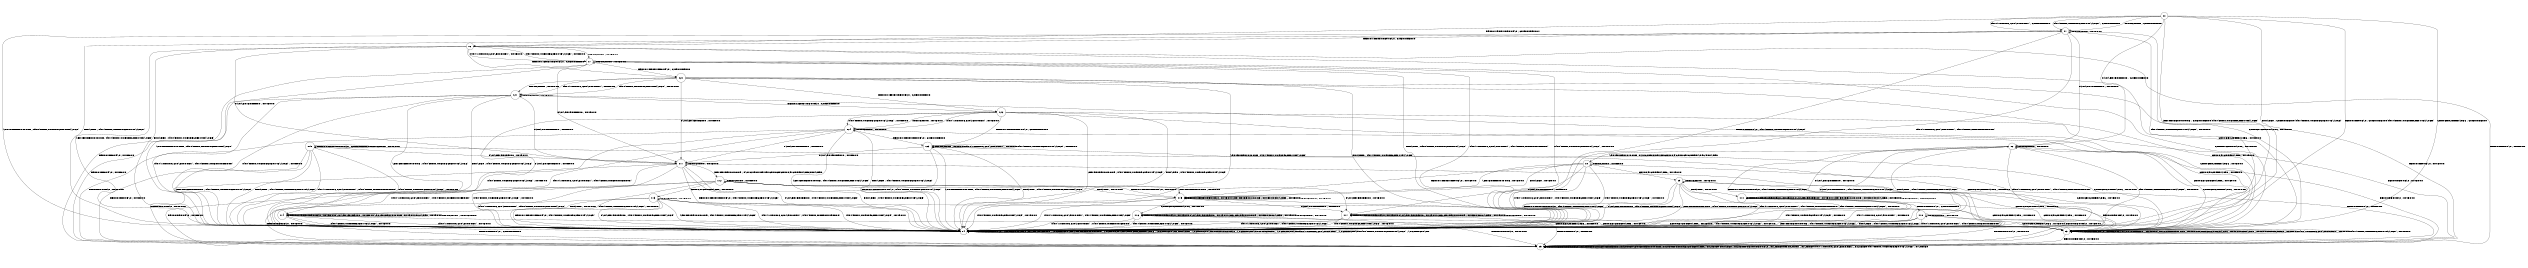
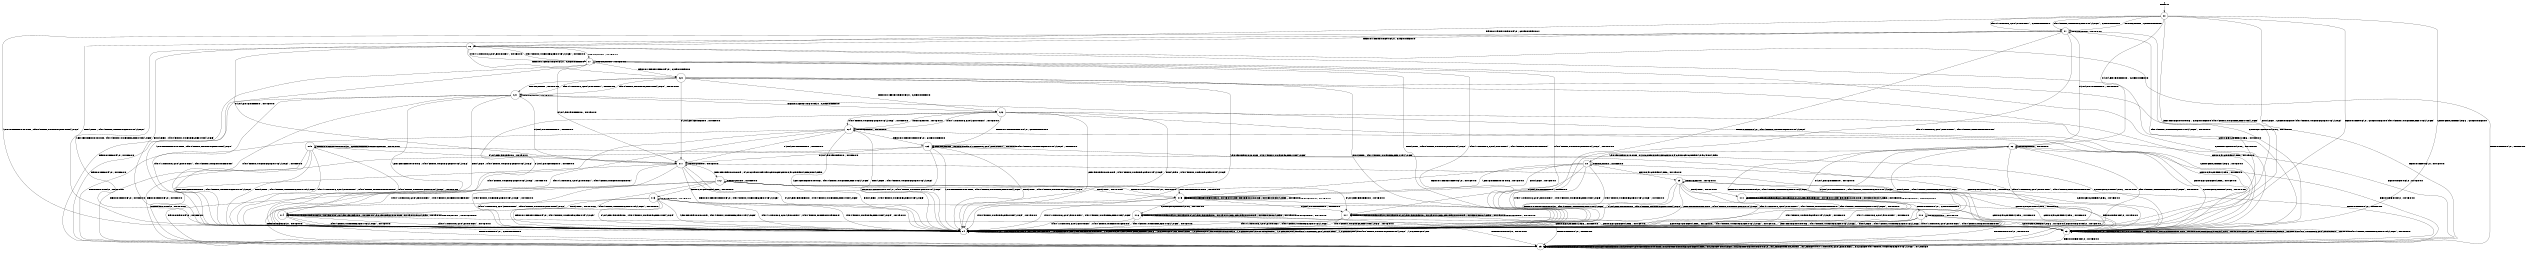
  digraph {
    node [shape=circle]
    n1 [label=s0]
    n2 [label=s1]
    n3 [label=s2]
    n4 [label=s3]
    n5 [label=s4]
    n6 [label=s6]
    n7 [label=s5]
    n8 [label=s8]
    n9 [label=s7]
    n10 [label=s11]
    n11 [label=s20]
    n12 [label=s9]
    n13 [label=s15]
    n14 [label=s17]
    n15 [label=s12]
    n16 [label=s21]
    n17 [label=s22]
    n18 [label=s10]
    n19 [label=s16]
    n20 [label=s18]
    n21 [label=s13]
    n22 [label=s14]
    n23 [label=s19]
    n24 [label=s23]
    n25 [label=s24]
+   __start0 [height=0 shape=none width=0]
    n1 -> n2 [label="APPLICATION / CLIENT_HELLO"]
    n1 -> n2 [label="Alert(WARNING,CLOSE_NOTIFY) / CLIENT_HELLO"]
    n1 -> n2 [label="Alert(FATAL,UNEXPECTED_MESSAGE) / CLIENT_HELLO"]
    n1 -> n3 [label="PSK_SERVER_HELLO / CLIENT_HELLO"]
    n1 -> n4 [label="CHANGE_CIPHER_SPEC / CLIENT_HELLO"]
    n1 -> n5 [label="SERVER_HELLO_DONE / CLIENT_HELLO|Alert(FATAL,UNEXPECTED_MESSAGE)"]
    n1 -> n5 [label="FINISHED / CLIENT_HELLO|Alert(FATAL,UNEXPECTED_MESSAGE)"]
    n1 -> n5 [label="HELLO_REQUEST / CLIENT_HELLO|Alert(FATAL,UNEXPECTED_MESSAGE)"]
    n1 -> n6 [label="HELLO_VERIFY_REQUEST / CLIENT_HELLO+"]
    n2 -> n2 [label="APPLICATION / TIMEOUT"]
    n2 -> n3 [label="PSK_SERVER_HELLO / TIMEOUT"]
    n2 -> n4 [label="CHANGE_CIPHER_SPEC / TIMEOUT"]
    n2 -> n5 [label="SERVER_HELLO_DONE / Alert(FATAL,UNEXPECTED_MESSAGE)"]
    n2 -> n5 [label="FINISHED / Alert(FATAL,UNEXPECTED_MESSAGE)"]
    n2 -> n5 [label="HELLO_REQUEST / Alert(FATAL,UNEXPECTED_MESSAGE)"]
    n2 -> n5 [label="Alert(WARNING,CLOSE_NOTIFY) / Alert(FATAL,INTERNAL_ERROR)"]
    n2 -> n5 [label="Alert(FATAL,UNEXPECTED_MESSAGE) / TIMEOUT"]
    n2 -> n6 [label="HELLO_VERIFY_REQUEST / CLIENT_HELLO"]
    n3 -> n3 [label="APPLICATION / TIMEOUT"]
    n3 -> n4 [label="CHANGE_CIPHER_SPEC / TIMEOUT"]
    n3 -> n5 [label="HELLO_VERIFY_REQUEST / Alert(FATAL,UNEXPECTED_MESSAGE)"]
    n3 -> n5 [label="PSK_SERVER_HELLO / Alert(FATAL,UNEXPECTED_MESSAGE)"]
    n3 -> n5 [label="FINISHED / Alert(FATAL,UNEXPECTED_MESSAGE)"]
    n3 -> n5 [label="Alert(WARNING,CLOSE_NOTIFY) / Alert(FATAL,INTERNAL_ERROR)"]
    n3 -> n5 [label="Alert(FATAL,UNEXPECTED_MESSAGE) / TIMEOUT"]
    n3 -> n7 [label="HELLO_REQUEST / TIMEOUT"]
    n3 -> n8 [label="SERVER_HELLO_DONE / PSK_CLIENT_KEY_EXCHANGE|CHANGE_CIPHER_SPEC|FINISHED"]
    n4 -> n4 [label="HELLO_VERIFY_REQUEST / TIMEOUT"]
    n4 -> n4 [label="PSK_SERVER_HELLO / TIMEOUT"]
    n4 -> n4 [label="SERVER_HELLO_DONE / TIMEOUT"]
    n4 -> n4 [label="CHANGE_CIPHER_SPEC / TIMEOUT"]
    n4 -> n4 [label="FINISHED / TIMEOUT"]
    n4 -> n4 [label="APPLICATION / TIMEOUT"]
    n4 -> n4 [label="Alert(WARNING,CLOSE_NOTIFY) / TIMEOUT"]
    n4 -> n4 [label="Alert(FATAL,UNEXPECTED_MESSAGE) / TIMEOUT"]
    n4 -> n7 [label="HELLO_REQUEST / TIMEOUT"]
    n5 -> n5 [label="HELLO_VERIFY_REQUEST / SOCKET_CLOSED"]
    n5 -> n5 [label="PSK_SERVER_HELLO / SOCKET_CLOSED"]
    n5 -> n5 [label="SERVER_HELLO_DONE / SOCKET_CLOSED"]
    n5 -> n5 [label="CHANGE_CIPHER_SPEC / SOCKET_CLOSED"]
    n5 -> n5 [label="FINISHED / SOCKET_CLOSED"]
    n5 -> n5 [label="HELLO_REQUEST / SOCKET_CLOSED"]
    n5 -> n5 [label="APPLICATION / SOCKET_CLOSED"]
    n5 -> n5 [label="Alert(WARNING,CLOSE_NOTIFY) / SOCKET_CLOSED"]
    n5 -> n5 [label="Alert(FATAL,UNEXPECTED_MESSAGE) / SOCKET_CLOSED"]
    n6 -> n4 [label="CHANGE_CIPHER_SPEC / TIMEOUT"]
    n6 -> n5 [label="SERVER_HELLO_DONE / Alert(FATAL,UNEXPECTED_MESSAGE)"]
    n6 -> n5 [label="FINISHED / Alert(FATAL,UNEXPECTED_MESSAGE)"]
    n6 -> n7 [label="HELLO_REQUEST / TIMEOUT"]
    n6 -> n9 [label="APPLICATION / TIMEOUT"]
    n6 -> n9 [label="Alert(WARNING,CLOSE_NOTIFY) / TIMEOUT"]
    n6 -> n9 [label="Alert(FATAL,UNEXPECTED_MESSAGE) / TIMEOUT"]
    n6 -> n10 [label="PSK_SERVER_HELLO / TIMEOUT"]
    n6 -> n11 [label="HELLO_VERIFY_REQUEST / CLIENT_HELLO"]
    n7 -> n7 [label="HELLO_VERIFY_REQUEST / DISABLED"]
    n7 -> n7 [label="PSK_SERVER_HELLO / DISABLED"]
    n7 -> n7 [label="SERVER_HELLO_DONE / DISABLED"]
    n7 -> n7 [label="CHANGE_CIPHER_SPEC / DISABLED"]
    n7 -> n7 [label="FINISHED / DISABLED"]
    n7 -> n7 [label="HELLO_REQUEST / DISABLED"]
    n7 -> n7 [label="APPLICATION / DISABLED"]
    n7 -> n7 [label="Alert(WARNING,CLOSE_NOTIFY) / DISABLED"]
    n7 -> n7 [label="Alert(FATAL,UNEXPECTED_MESSAGE) / DISABLED"]
    n8 -> n5 [label="Alert(WARNING,CLOSE_NOTIFY) / Alert(FATAL,UNEXPECTED_MESSAGE)"]
    n8 -> n5 [label="Alert(FATAL,UNEXPECTED_MESSAGE) / TIMEOUT"]
    n8 -> n7 [label="HELLO_REQUEST / TIMEOUT"]
    n8 -> n8 [label="APPLICATION / TIMEOUT"]
    n8 -> n12 [label="CHANGE_CIPHER_SPEC / TIMEOUT"]
    n8 -> n13 [label="HELLO_VERIFY_REQUEST / TIMEOUT"]
    n8 -> n13 [label="SERVER_HELLO_DONE / TIMEOUT"]
    n8 -> n13 [label="FINISHED / TIMEOUT"]
    n8 -> n14 [label="PSK_SERVER_HELLO / TIMEOUT"]
    n9 -> n4 [label="CIPHER_CIPHER_SPEC / TIMEOUT"]
    n9 -> n5 [label="SERVER_HELLO_DONE / Alert(FATAL,UNEXPECTED_MESSAGE)"]
    n9 -> n5 [label="FINISHED / Alert(FATAL,UNEXPECTED_MESSAGE)"]
    n9 -> n5 [label="Alert(WARNING,CLOSE_NOTIFY) / Alert(FATAL,INTERNAL_ERROR)"]
    n9 -> n5 [label="Alert(FATAL,UNEXPECTED_MESSAGE) / TIMEOUT"]
    n9 -> n7 [label="HELLO_REQUEST / TIMEOUT"]
    n9 -> n9 [label="APPLICATION / TIMEOUT"]
    n9 -> n10 [label="PSK_SERVER_HELLO / TIMEOUT"]
    n9 -> n11 [label="HELLO_VERIFY_REQUEST / CLIENT_HELLO"]
    n10 -> n4 [label="CHANGE_CIPHER_SPEC / TIMEOUT"]
    n10 -> n5 [label="HELLO_VERIFY_REQUEST / Alert(FATAL,UNEXPECTED_MESSAGE)"]
    n10 -> n5 [label="PSK_SERVER_HELLO / Alert(FATAL,UNEXPECTED_MESSAGE)"]
    n10 -> n5 [label="FINISHED / Alert(FATAL,UNEXPECTED_MESSAGE)"]
    n10 -> n5 [label="Alert(WARNING,CLOSE_NOTIFY) / Alert(FATAL,INTERNAL_ERROR)"]
    n10 -> n5 [label="Alert(FATAL,UNEXPECTED_MESSAGE) / TIMEOUT"]
    n10 -> n7 [label="HELLO_REQUEST / TIMEOUT"]
    n10 -> n10 [label="APPLICATION / TIMEOUT"]
    n10 -> n15 [label="SERVER_HELLO_DONE / PSK_CLIENT_KEY_EXCHANGE|CHANGE_CIPHER_SPEC|FINISHED"]
    n11 -> n4 [label="CHANGE_CIPHER_SPEC / TIMEOUT"]
    n11 -> n5 [label="SERVER_HELLO_DONE / Alert(FATAL,UNEXPECTED_MESSAGE)"]
    n11 -> n5 [label="FINISHED / Alert(FATAL,UNEXPECTED_MESSAGE)"]
    n11 -> n7 [label="HELLO_REQUEST / TIMEOUT"]
    n11 -> n10 [label="PSK_SERVER_HELLO / TIMEOUT"]
    n11 -> n16 [label="APPLICATION / TIMEOUT"]
    n11 -> n16 [label="Alert(WARNING,CLOSE_NOTIFY) / TIMEOUT"]
    n11 -> n16 [label="Alert(FATAL,UNEXPECTED_MESSAGE) / TIMEOUT"]
    n11 -> n17 [label="HELLO_VERIFY_REQUEST / CLIENT_HELLO"]
    n12 -> n4 [label="CHANGE_CIPHER_SPEC / TIMEOUT"]
    n12 -> n5 [label="HELLO_VERIFY_REQUEST / Alert(FATAL,UNEXPECTED_MESSAGE)"]
    n12 -> n5 [label="PSK_SERVER_HELLO / Alert(FATAL,UNEXPECTED_MESSAGE)"]
    n12 -> n5 [label="SERVER_HELLO_DONE / Alert(FATAL,UNEXPECTED_MESSAGE)"]
    n12 -> n5 [label="Alert(WARNING,CLOSE_NOTIFY) / Alert(FATAL,INTERNAL_ERROR)"]
    n12 -> n5 [label="Alert(FATAL,UNEXPECTED_MESSAGE) / TIMEOUT"]
    n12 -> n7 [label="HELLO_REQUEST / TIMEOUT"]
    n12 -> n12 [label="APPLICATION / TIMEOUT"]
    n12 -> n18 [label="FINISHED / TIMEOUT"]
    n13 -> n5 [label="Alert(WARNING,CLOSE_NOTIFY) / Alert(FATAL,UNEXPECTED_MESSAGE)"]
    n13 -> n5 [label="Alert(FATAL,UNEXPECTED_MESSAGE) / TIMEOUT"]
    n13 -> n7 [label="HELLO_REQUEST / TIMEOUT"]
    n13 -> n13 [label="HELLO_VERIFY_REQUEST / TIMEOUT"]
    n13 -> n13 [label="SERVER_HELLO_DONE / TIMEOUT"]
    n13 -> n13 [label="FINISHED / TIMEOUT"]
    n13 -> n13 [label="APPLICATION / TIMEOUT"]
    n13 -> n14 [label="PSK_SERVER_HELLO / TIMEOUT"]
    n13 -> n19 [label="CHANGE_CIPHER_SPEC / TIMEOUT"]
    n14 -> n4 [label="CHANGE_CIPHER_SPEC / TIMEOUT"]
    n14 -> n5 [label="Alert(WARNING,CLOSE_NOTIFY) / Alert(FATAL,UNEXPECTED_MESSAGE)"]
    n14 -> n5 [label="Alert(FATAL,UNEXPECTED_MESSAGE) / TIMEOUT"]
    n14 -> n7 [label="HELLO_REQUEST / TIMEOUT"]
    n14 -> n14 [label="HELLO_VERIFY_REQUEST / TIMEOUT"]
    n14 -> n14 [label="PSK_SERVER_HELLO / TIMEOUT"]
    n14 -> n14 [label="SERVER_HELLO_DONE / TIMEOUT"]
    n14 -> n14 [label="FINISHED / TIMEOUT"]
    n14 -> n14 [label="APPLICATION / TIMEOUT"]
    n15 -> n5 [label="Alert(WARNING,CLOSE_NOTIFY) / Alert(FATAL,UNEXPECTED_MESSAGE)"]
    n15 -> n5 [label="Alert(FATAL,UNEXPECTED_MESSAGE) / TIMEOUT"]
    n15 -> n7 [label="HELLO_REQUEST / TIMEOUT"]
    n15 -> n13 [label="HELLO_VERIFY_REQUEST / TIMEOUT"]
    n15 -> n13 [label="SERVER_HELLO_DONE / TIMEOUT"]
    n15 -> n13 [label="FINISHED / TIMEOUT"]
    n15 -> n14 [label="PSK_SERVER_HELLO / TIMEOUT"]
    n15 -> n15 [label="APPLICATION / TIMEOUT"]
    n15 -> n21 [label="CHANGE_CIPHER_SPEC / TIMEOUT"]
    n16 -> n4 [label="CHANGE_CIPHER_SPEC / TIMEOUT"]
    n16 -> n5 [label="SERVER_HELLO_DONE / Alert(FATAL,UNEXPECTED_MESSAGE)"]
    n16 -> n5 [label="FINISHED / Alert(FATAL,UNEXPECTED_MESSAGE)"]
    n16 -> n5 [label="Alert(WARNING,CLOSE_NOTIFY) / Alert(FATAL,INTERNAL_ERROR)"]
    n16 -> n5 [label="Alert(FATAL,UNEXPECTED_MESSAGE) / TIMEOUT"]
    n16 -> n7 [label="HELLO_REQUEST / TIMEOUT"]
    n16 -> n10 [label="PSK_SERVER_HELLO / TIMEOUT"]
    n16 -> n16 [label="APPLICATION / TIMEOUT"]
    n16 -> n17 [label="HELLO_VERIFY_REQUEST / CLIENT_HELLO"]
    n17 -> n4 [label="CHANGE_CIPHER_SPEC / TIMEOUT"]
    n17 -> n5 [label="SERVER_HELLO_DONE / Alert(FATAL,UNEXPECTED_MESSAGE)"]
    n17 -> n5 [label="FINISHED / Alert(FATAL,UNEXPECTED_MESSAGE)"]
    n17 -> n7 [label="HELLO_REQUEST / TIMEOUT"]
    n17 -> n22 [label="PSK_SERVER_HELLO / TIMEOUT"]
    n17 -> n24 [label="HELLO_VERIFY_REQUEST / CLIENT_HELLO"]
    n17 -> n25 [label="APPLICATION / TIMEOUT"]
    n17 -> n25 [label="Alert(WARNING,CLOSE_NOTIFY) / TIMEOUT"]
    n17 -> n25 [label="Alert(FATAL,UNEXPECTED_MESSAGE) / TIMEOUT"]
    n18 -> n4 [label="CHANGE_CIPHER_SPEC / TIMEOUT"]
    n18 -> n5 [label="Alert(WARNING,CLOSE_NOTIFY) / TIMEOUT"]
    n18 -> n5 [label="Alert(FATAL,UNEXPECTED_MESSAGE) / TIMEOUT"]
    n18 -> n18 [label="HELLO_VERIFY_REQUEST / TIMEOUT"]
    n18 -> n18 [label="PSK_SERVER_HELLO / TIMEOUT"]
    n18 -> n18 [label="SERVER_HELLO_DONE / TIMEOUT"]
    n18 -> n18 [label="FINISHED / TIMEOUT"]
    n18 -> n18 [label="APPLICATION / APPLICATION"]
    n18 -> n20 [label="HELLO_REQUEST / CLIENT_HELLO"]
    n19 -> n4 [label="CHANGE_CIPHER_SPEC / TIMEOUT"]
    n19 -> n5 [label="Alert(WARNING,CLOSE_NOTIFY) / Alert(FATAL,INTERNAL_ERROR)"]
    n19 -> n5 [label="Alert(FATAL,UNEXPECTED_MESSAGE) / TIMEOUT"]
    n19 -> n7 [label="HELLO_REQUEST / TIMEOUT"]
    n19 -> n19 [label="HELLO_VERIFY_REQUEST / TIMEOUT"]
    n19 -> n19 [label="PSK_SERVER_HELLO / TIMEOUT"]
    n19 -> n19 [label="SERVER_HELLO_DONE / TIMEOUT"]
    n19 -> n19 [label="FINISHED / TIMEOUT"]
    n19 -> n19 [label="APPLICATION / TIMEOUT"]
    n20 -> n3 [label="PSK_SERVER_HELLO / TIMEOUT"]
    n20 -> n4 [label="CHANGE_CIPHER_SPEC / TIMEOUT"]
    n20 -> n5 [label="SERVER_HELLO_DONE / Alert(FATAL,UNEXPECTED_MESSAGE)"]
    n20 -> n5 [label="FINISHED / Alert(FATAL,UNEXPECTED_MESSAGE)"]
    n20 -> n5 [label="Alert(WARNING,CLOSE_NOTIFY) / Alert(FATAL,INTERNAL_ERROR)"]
    n20 -> n5 [label="Alert(FATAL,UNEXPECTED_MESSAGE) / TIMEOUT"]
    n20 -> n7 [label="HELLO_REQUEST / TIMEOUT"]
    n20 -> n20 [label="APPLICATION / TIMEOUT"]
    n21 -> n4 [label="CHANGE_CIPHER_SPEC / TIMEOUT"]
    n21 -> n5 [label="HELLO_VERIFY_REQUEST / Alert(FATAL,UNEXPECTED_MESSAGE)"]
    n21 -> n5 [label="PSK_SERVER_HELLO / Alert(FATAL,UNEXPECTED_MESSAGE)"]
    n21 -> n5 [label="SERVER_HELLO_DONE / Alert(FATAL,UNEXPECTED_MESSAGE)"]
    n21 -> n5 [label="Alert(WARNING,CLOSE_NOTIFY) / Alert(FATAL,INTERNAL_ERROR)"]
    n21 -> n5 [label="Alert(FATAL,UNEXPECTED_MESSAGE) / TIMEOUT"]
    n21 -> n7 [label="HELLO_REQUEST / TIMEOUT"]
    n21 -> n21 [label="APPLICATION / TIMEOUT"]
    n21 -> n22 [label="FINISHED / TIMEOUT"]
    n22 -> n4 [label="CHANGE_CIPHER_SPEC / TIMEOUT"]
    n22 -> n5 [label="Alert(WARNING,CLOSE_NOTIFY) / TIMEOUT"]
    n22 -> n5 [label="Alert(FATAL,UNEXPECTED_MESSAGE) / TIMEOUT"]
    n22 -> n7 [label="HELLO_REQUEST / CLIENT_HELLO"]
    n22 -> n22 [label="HELLO_VERIFY_REQUEST / TIMEOUT"]
    n22 -> n22 [label="PSK_SERVER_HELLO / TIMEOUT"]
    n22 -> n22 [label="SERVER_HELLO_DONE / TIMEOUT"]
    n22 -> n22 [label="FINISHED / TIMEOUT"]
    n22 -> n22 [label="APPLICATION / APPLICATION"]
    n23 -> n4 [label="CHANGE_CIPHER_SPEC / TIMEOUT"]
    n23 -> n5 [label="SERVER_HELLO_DONE / Alert(FATAL,UNEXPECTED_MESSAGE)"]
    n23 -> n5 [label="FINISHED / Alert(FATAL,UNEXPECTED_MESSAGE)"]
    n23 -> n5 [label="Alert(WARNING,CLOSE_NOTIFY) / Alert(FATAL,INTERNAL_ERROR)"]
    n23 -> n5 [label="Alert(FATAL,UNEXPECTED_MESSAGE) / TIMEOUT"]
    n23 -> n7 [label="HELLO_REQUEST / TIMEOUT"]
    n23 -> n10 [label="PSK_SERVER_HELLO / TIMEOUT"]
    n23 -> n23 [label="HELLO_VERIFY_REQUEST / CLIENT_HELLO"]
    n23 -> n23 [label="APPLICATION / TIMEOUT"]
    n24 -> n4 [label="CHANGE_CIPHER_SPEC / TIMEOUT"]
    n24 -> n5 [label="HELLO_VERIFY_REQUEST / Alert(FATAL,UNEXPECTED_MESSAGE)"]
    n24 -> n5 [label="SERVER_HELLO_DONE / Alert(FATAL,UNEXPECTED_MESSAGE)"]
    n24 -> n5 [label="FINISHED / Alert(FATAL,UNEXPECTED_MESSAGE)"]
+   n24 -> n7 [label="HELLO_REQUEST / TIMEOUT"]
    n24 -> n10 [label="PSK_SERVER_HELLO / TIMEOUT"]
    n24 -> n24 [label="APPLICATION / TIMEOUT"]
    n24 -> n24 [label="Alert(WARNING,CLOSE_NOTIFY) / TIMEOUT"]
    n24 -> n24 [label="Alert(FATAL,UNEXPECTED_MESSAGE) / TIMEOUT"]
    n25 -> n4 [label="CHANGE_CIPHER_SPEC / TIMEOUT"]
    n25 -> n5 [label="SERVER_HELLO_DONE / Alert(FATAL,UNEXPECTED_MESSAGE)"]
    n25 -> n5 [label="FINISHED / Alert(FATAL,UNEXPECTED_MESSAGE)"]
    n25 -> n5 [label="Alert(WARNING,CLOSE_NOTIFY) / Alert(FATAL,INTERNAL_ERROR)"]
    n25 -> n5 [label="Alert(FATAL,UNEXPECTED_MESSAGE) / TIMEOUT"]
    n25 -> n7 [label="HELLO_REQUEST / TIMEOUT"]
    n25 -> n10 [label="PSK_SERVER_HELLO / TIMEOUT"]
    n25 -> n24 [label="HELLO_VERIFY_REQUEST / CLIENT_HELLO"]
    n25 -> n25 [label="APPLICATION / TIMEOUT"]
+   __start0 -> n1
  }
